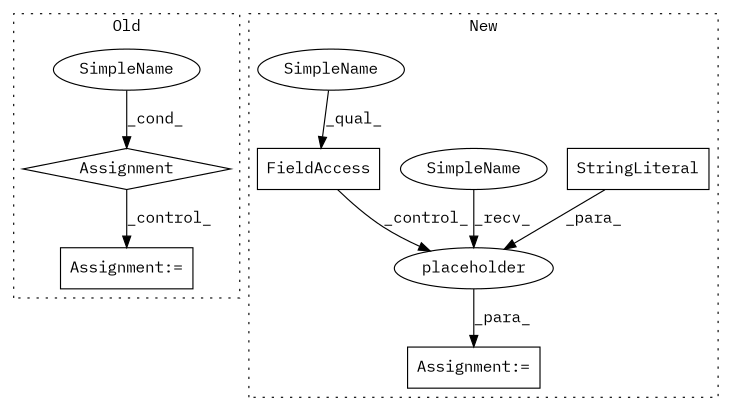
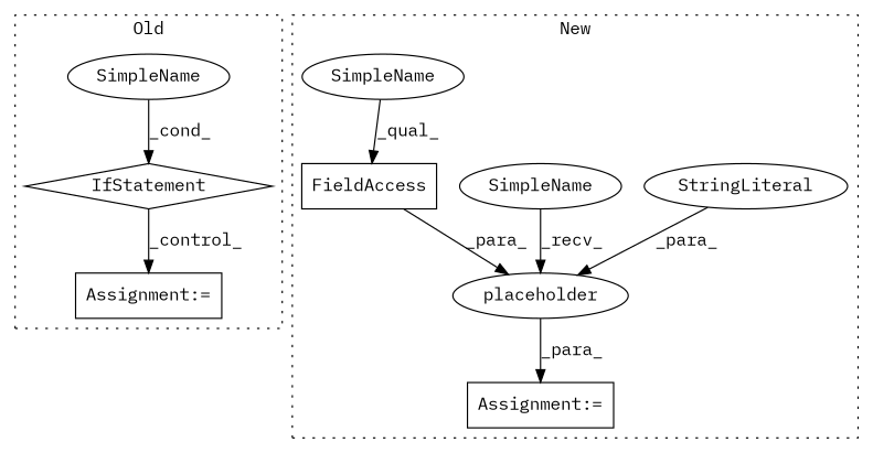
  digraph {
    fontname="IBM Plex Mono"
    node [a=42 fontname="IBM Plex Mono" l=1 s=1701 shape=ellipse]
    edge [fontname="IBM Plex Mono"]
-   n1 [a=25 l="4,2" label=Assignment s="6861,6885" shape=diamond]
+   n1 [a=25 l="4,2" label=IfStatement s="6861,6885" shape=diamond]
    n2 [a=7 label="Assignment:=" s=6949 shape=box]
    n3 [label=SimpleName l="" s=""]
    n4 [a=32 l="12,1" label=placeholder s="1689,1737"]
    n5 [a=22 l=18 label=FieldAccess shape=box]
    n6 [a=7 label="Assignment:=" s=1677 shape=box]
-   n7 [a=45 l=9 label=StringLiteral s=1728 shape=box]
+   n7 [a=45 l=9 label=StringLiteral s=1728]
    n8 [l=10 label=SimpleName s=1678]
    n9 [l=10 label=SimpleName]
    subgraph cluster_1 {
      label=Old
      style=dotted
      n1
      n2
      n3
    }
    subgraph cluster_2 {
      label=New
      style=dotted
      n4
      n5
      n6
      n7
      n8
      n9
    }
    n1 -> n2 [label=_control_]
    n3 -> n1 [label=_cond_]
    n4 -> n6 [label=_para_]
-   n5 -> n4 [label=_control_]
+   n5 -> n4 [label=_para_]
    n7 -> n4 [label=_para_]
    n8 -> n4 [label=_recv_]
    n9 -> n5 [label=_qual_]
  }
